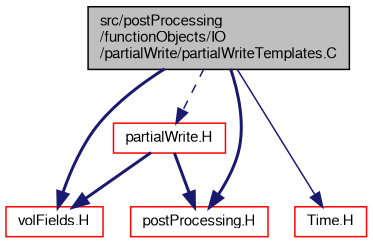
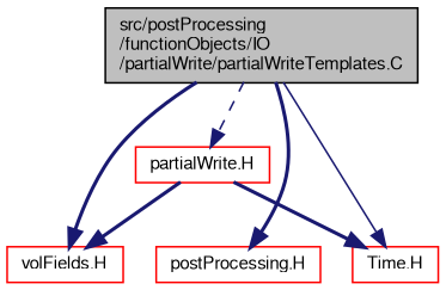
  digraph {
    node [color=red fontname=FreeSans fontsize=10 shape=record]
    edge [color=midnightblue fontname=FreeSans fontsize=10 labelfontname=FreeSans labelfontsize=10 style=bold]
    n1 [color=black fillcolor=grey75 fontcolor=black height=0.2 label="src/postProcessing\l/functionObjects/IO\l/partialWrite/partialWriteTemplates.C" style=filled width=0.4]
    n2 [height=0.2 label="partialWrite.H" width=0.4]
    n3 [height=0.2 label="volFields.H" width=0.4]
    n4 [height=0.2 label="postProcessing.H" width=0.4]
    n5 [height=0.2 label="Time.H" width=0.4]
    n1 -> n2 [style=dashed]
    n1 -> n3
    n1 -> n4
    n1 -> n5 [style=solid]
    n2 -> n3
-   n2 -> n4
+   n2 -> n5
  }
